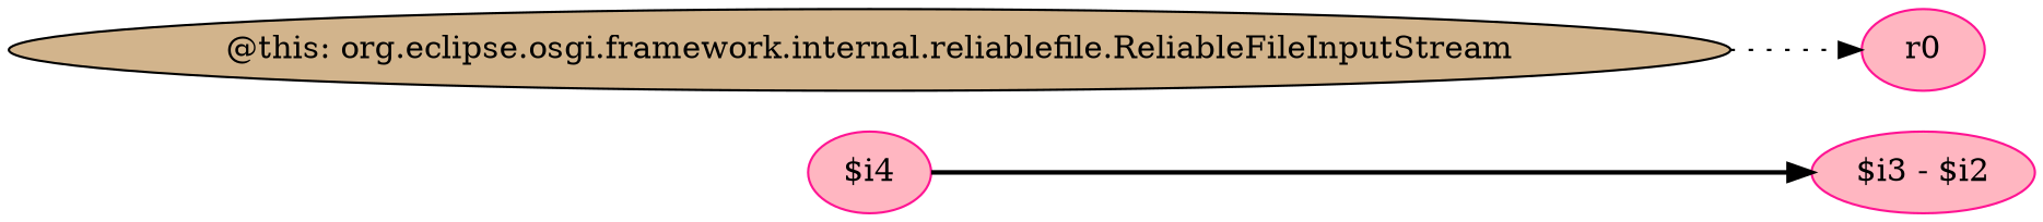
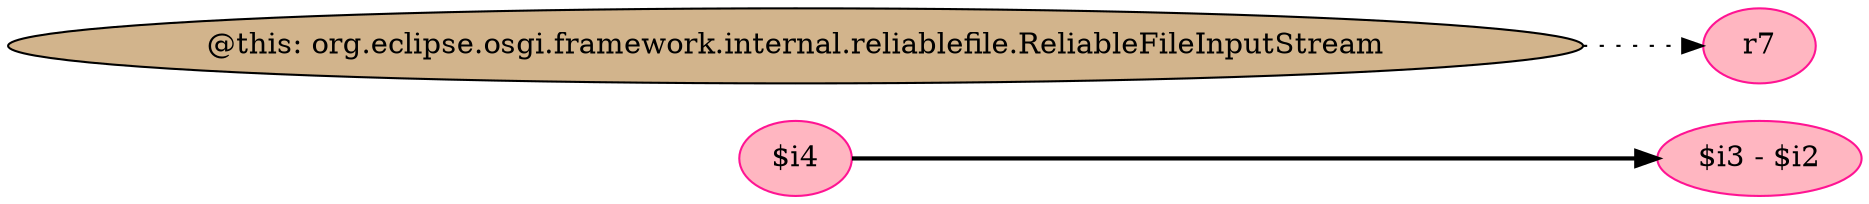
  digraph {
    rankdir=LR
    node [color=deeppink fillcolor=lightpink style=filled]
    n1 [label="$i3 - $i2"]
    n2 [label="$i4"]
    n3 [color=black fillcolor=tan label="@this: org.eclipse.osgi.framework.internal.reliablefile.ReliableFileInputStream"]
-   n4 [label=r0]
+   n4 [label=r7]
    n2 -> n1 [style=bold]
    n3 -> n4 [style=dotted]
  }
